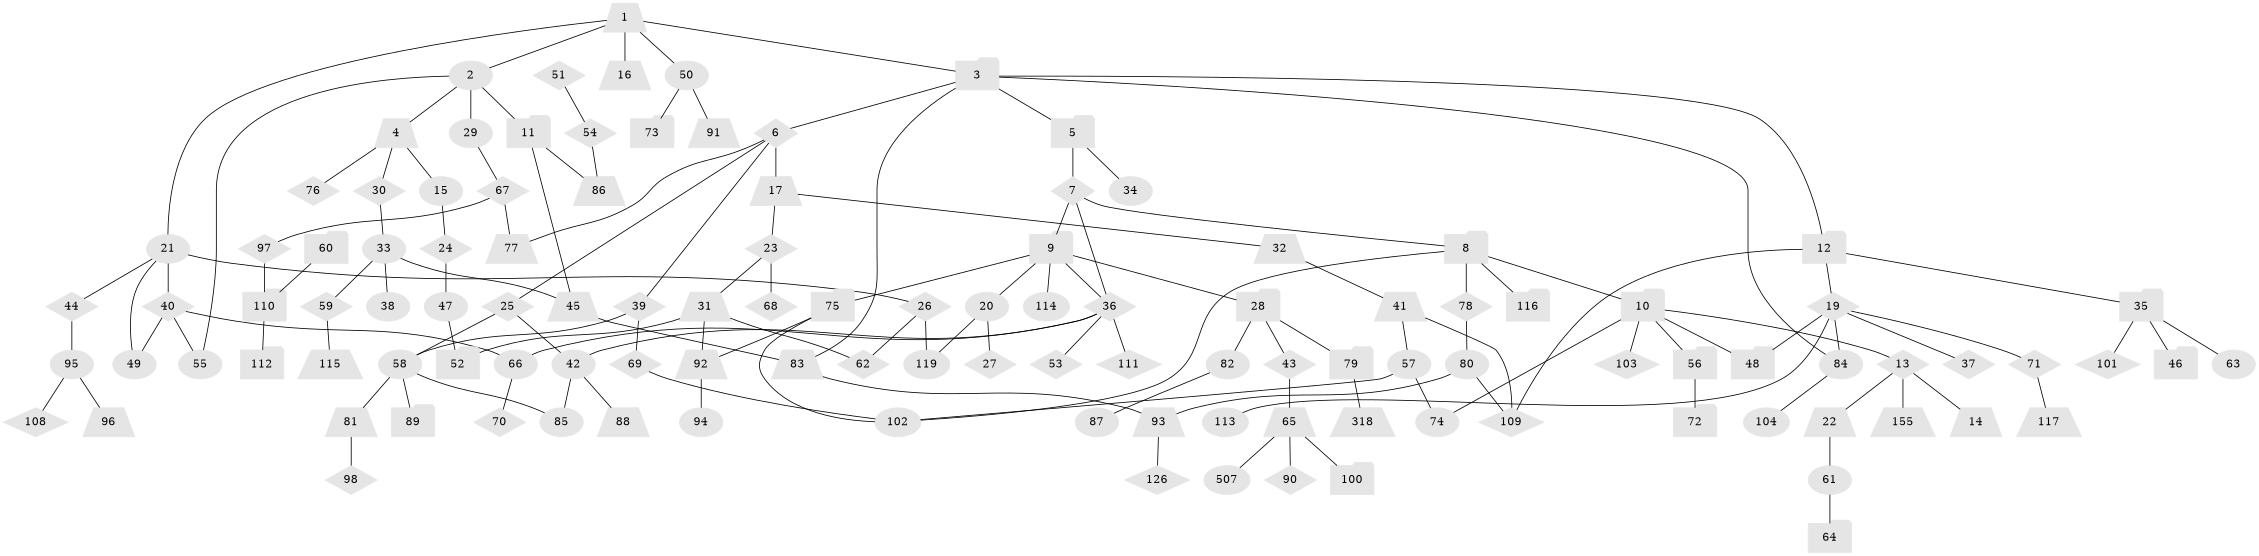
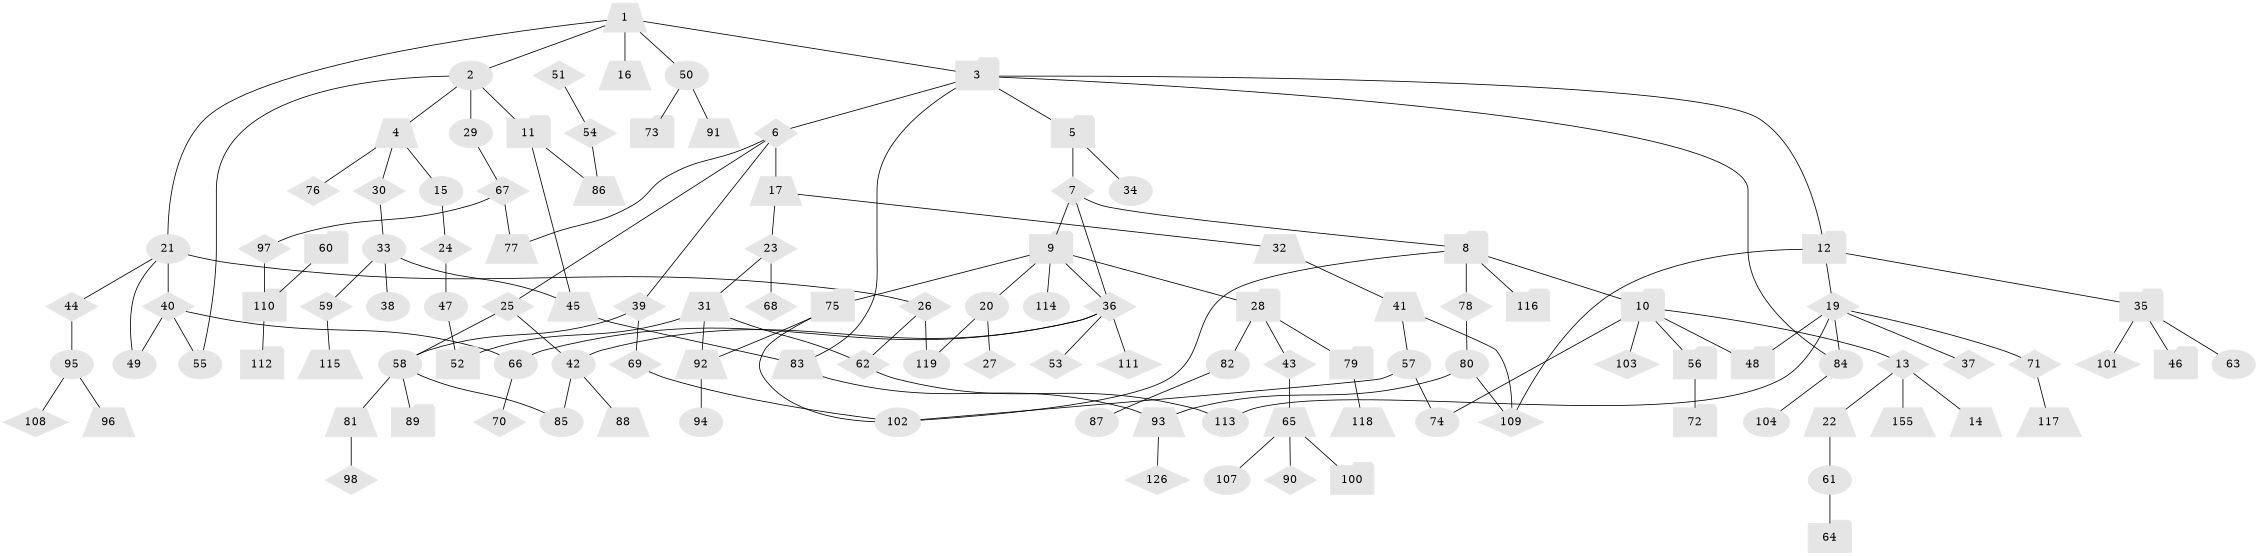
  graph {
    node [color=gray90 shape=diamond style=filled]
    1 [shape=trapezium]
    2 [shape=ellipse]
    3 [shape=folder]
    16 [shape=trapezium]
    21 [shape=ellipse]
    50 [shape=ellipse]
    4 [shape=trapezium]
    11 [shape=folder]
    29 [shape=ellipse]
    55 [shape=ellipse]
    5 [shape=folder]
    6
    12 [shape=folder]
    83 [shape=trapezium]
    84 [shape=ellipse]
    26
    40
    44
    49 [shape=ellipse]
    73 [shape=folder]
    91 [shape=trapezium]
    15 [shape=ellipse]
    30
    76
    45 [shape=trapezium]
    86 [shape=trapezium]
    67
    7
    34 [shape=ellipse]
    17 [shape=trapezium]
    25
    39
    77 [shape=trapezium]
    19
    35 [shape=folder]
    109
    93 [shape=trapezium]
    104 [shape=ellipse]
    24
    33 [shape=ellipse]
    8 [shape=folder]
    9 [shape=folder]
    36
    23
    32 [shape=trapezium]
    42 [shape=ellipse]
    58 [shape=ellipse]
    69
    10 [shape=folder]
    78
    102 [shape=ellipse]
    116 [shape=folder]
    20 [shape=ellipse]
    28 [shape=folder]
    75 [shape=folder]
    114 [shape=ellipse]
    53
    66 [shape=ellipse]
    111
    13
    48 [shape=folder]
    56 [shape=folder]
    74 [shape=ellipse]
    103
    80 [shape=ellipse]
    27
    119 [shape=ellipse]
    43
    79 [shape=folder]
    82 [shape=ellipse]
    92 [shape=trapezium]
    14 [shape=trapezium]
    22 [shape=trapezium]
    n74 [label=155 shape=trapezium]
    72 [shape=folder]
    37
    71
    113 [shape=ellipse]
    46 [shape=folder]
    63 [shape=ellipse]
    101
    61 [shape=ellipse]
    47 [shape=ellipse]
    31 [shape=trapezium]
    68
    41 [shape=trapezium]
    51
    54
    117 [shape=trapezium]
    62
    95 [shape=ellipse]
    64 [shape=folder]
    52 [shape=folder]
    85 [shape=ellipse]
    88 [shape=trapezium]
    81 [shape=trapezium]
    89 [shape=folder]
    65 [shape=trapezium]
-   118 [shape=trapezium label=318]
+   118 [shape=trapezium]
    87 [shape=ellipse]
    97
    38 [shape=ellipse]
    59
    60 [shape=folder]
    110 [shape=folder]
    94 [shape=ellipse]
    57 [shape=ellipse]
    115 [shape=trapezium]
    70
    96 [shape=trapezium]
    108
    90
    100 [shape=folder]
-   107 [shape=ellipse label=507]
+   107 [shape=ellipse]
    98
    112 [shape=folder]
    n117 [label=126]
    1 -- 2
    1 -- 3
    1 -- 16
    1 -- 21
    1 -- 50
    2 -- 4
    2 -- 11
    2 -- 29
    2 -- 55
    3 -- 5
    3 -- 6
    3 -- 12
    3 -- 83
    3 -- 84
    21 -- 26
    21 -- 40
    21 -- 44
    21 -- 49
    50 -- 73
    50 -- 91
    4 -- 15
    4 -- 30
    4 -- 76
    11 -- 45
    11 -- 86
    29 -- 67
    5 -- 7
    5 -- 34
    6 -- 17
    6 -- 25
    6 -- 39
    6 -- 77
    12 -- 19
    12 -- 35
    12 -- 109
    83 -- 93
    84 -- 104
    26 -- 119
    26 -- 62
    40 -- 55
    40 -- 49
    40 -- 66
    44 -- 95
    15 -- 24
    30 -- 33
    45 -- 83
    67 -- 77
    67 -- 97
    7 -- 8
    7 -- 9
    7 -- 36
    17 -- 23
    17 -- 32
    25 -- 42
    25 -- 58
    39 -- 58
    39 -- 69
    19 -- 84
    19 -- 48
    19 -- 37
    19 -- 71
    19 -- 113
    35 -- 46
    35 -- 63
    35 -- 101
    93 -- n117
    24 -- 47
    33 -- 45
    33 -- 38
    33 -- 59
    8 -- 10
    8 -- 78
    8 -- 102
    8 -- 116
    9 -- 36
    9 -- 20
    9 -- 28
    9 -- 75
    9 -- 114
    36 -- 42
    36 -- 53
    36 -- 66
    36 -- 111
    23 -- 31
    23 -- 68
    32 -- 41
    42 -- 85
    42 -- 88
    58 -- 85
    58 -- 81
    58 -- 89
    69 -- 102
    10 -- 13
    10 -- 48
    10 -- 56
    10 -- 74
    10 -- 103
    78 -- 80
    20 -- 27
    20 -- 119
    28 -- 43
    28 -- 79
    28 -- 82
    75 -- 102
    75 -- 92
    66 -- 70
    13 -- 14
    13 -- 22
    13 -- n74
    56 -- 72
    80 -- 109
    80 -- 93
    43 -- 65
    79 -- 118
    82 -- 87
    92 -- 94
    22 -- 61
    71 -- 117
    61 -- 64
    47 -- 52
    31 -- 92
    31 -- 62
    31 -- 52
    41 -- 109
    41 -- 57
    51 -- 54
    54 -- 86
+   62 -- 113
    95 -- 96
    95 -- 108
    81 -- 98
    65 -- 90
    65 -- 100
    65 -- 107
    97 -- 110
    59 -- 115
    60 -- 110
    110 -- 112
    57 -- 102
    57 -- 74
  }
